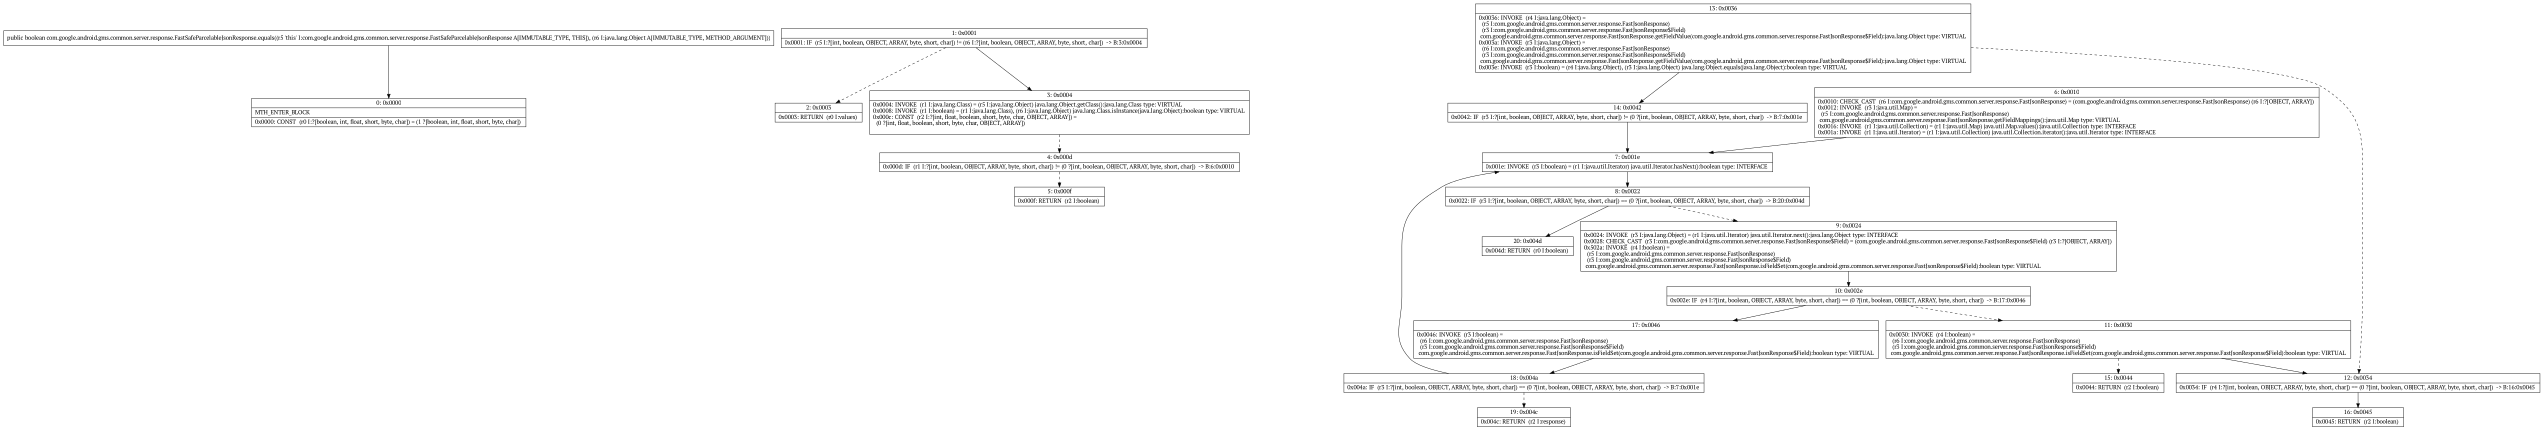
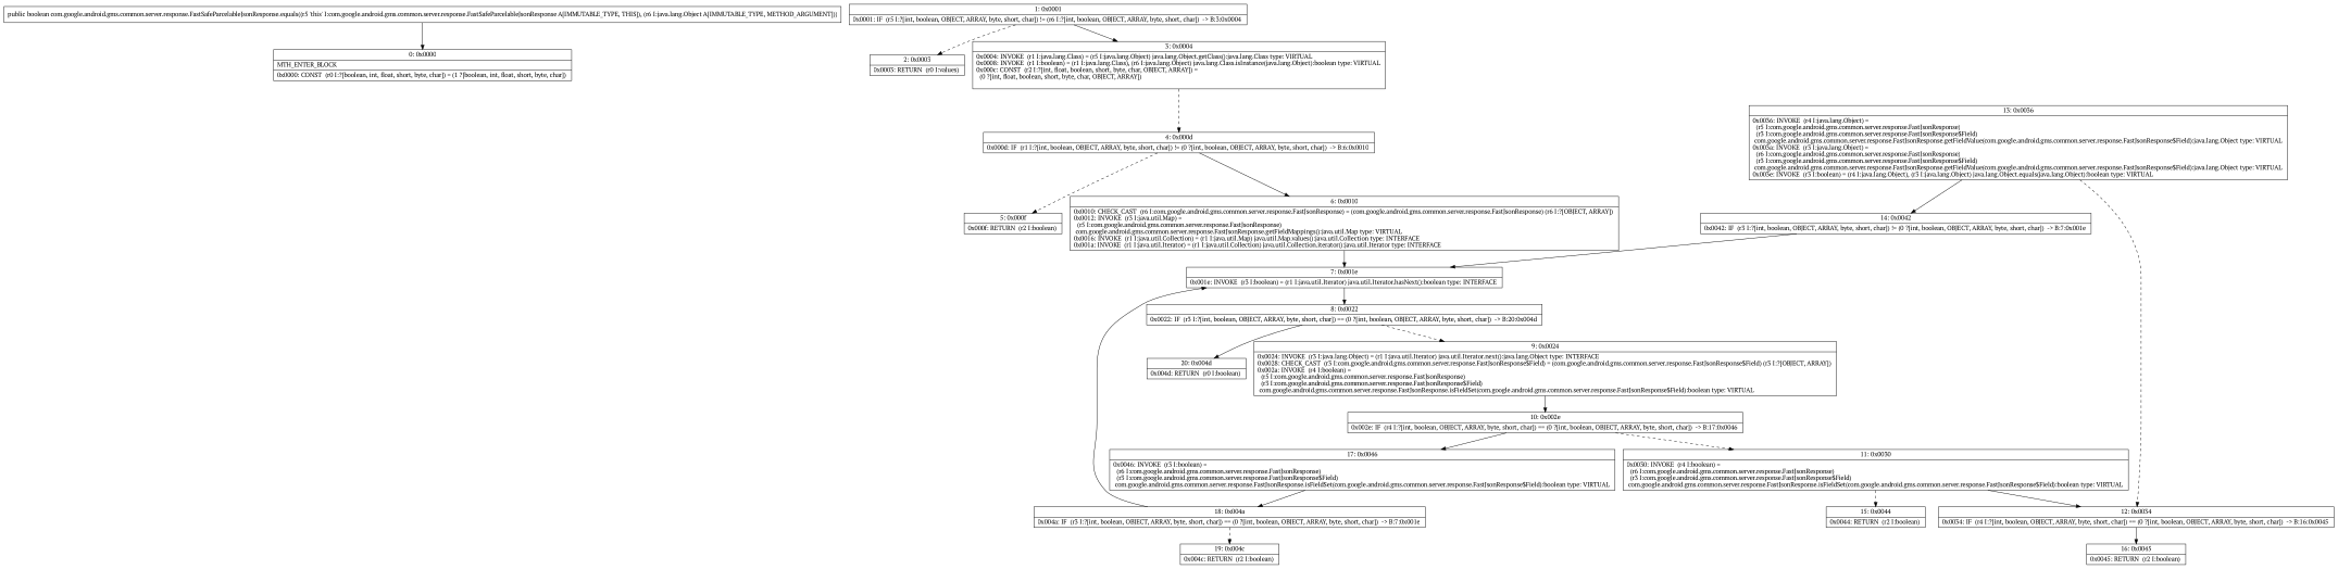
  digraph {
    fontname="PT Serif"
    node [fontname="PT Serif" shape=record]
    edge [fontname="PT Serif"]
    n1 [label="{0\:\ 0x0000|MTH_ENTER_BLOCK\l|0x0000: CONST  (r0 I:?[boolean, int, float, short, byte, char]) = (1 ?[boolean, int, float, short, byte, char]) \l}"]
    n2 [label="{1\:\ 0x0001|0x0001: IF  (r5 I:?[int, boolean, OBJECT, ARRAY, byte, short, char]) != (r6 I:?[int, boolean, OBJECT, ARRAY, byte, short, char])  \-\> B:3:0x0004 \l}"]
    n3 [label="{2\:\ 0x0003|0x0003: RETURN  (r0 I:values) \l}"]
    n4 [label="{3\:\ 0x0004|0x0004: INVOKE  (r1 I:java.lang.Class) = (r5 I:java.lang.Object) java.lang.Object.getClass():java.lang.Class type: VIRTUAL \l0x0008: INVOKE  (r1 I:boolean) = (r1 I:java.lang.Class), (r6 I:java.lang.Object) java.lang.Class.isInstance(java.lang.Object):boolean type: VIRTUAL \l0x000c: CONST  (r2 I:?[int, float, boolean, short, byte, char, OBJECT, ARRAY]) = \l  (0 ?[int, float, boolean, short, byte, char, OBJECT, ARRAY])\l \l}"]
    n5 [label="{4\:\ 0x000d|0x000d: IF  (r1 I:?[int, boolean, OBJECT, ARRAY, byte, short, char]) != (0 ?[int, boolean, OBJECT, ARRAY, byte, short, char])  \-\> B:6:0x0010 \l}"]
    n6 [label="{5\:\ 0x000f|0x000f: RETURN  (r2 I:boolean) \l}"]
    n7 [label="{6\:\ 0x0010|0x0010: CHECK_CAST  (r6 I:com.google.android.gms.common.server.response.FastJsonResponse) = (com.google.android.gms.common.server.response.FastJsonResponse) (r6 I:?[OBJECT, ARRAY]) \l0x0012: INVOKE  (r3 I:java.util.Map) = \l  (r5 I:com.google.android.gms.common.server.response.FastJsonResponse)\l com.google.android.gms.common.server.response.FastJsonResponse.getFieldMappings():java.util.Map type: VIRTUAL \l0x0016: INVOKE  (r1 I:java.util.Collection) = (r1 I:java.util.Map) java.util.Map.values():java.util.Collection type: INTERFACE \l0x001a: INVOKE  (r1 I:java.util.Iterator) = (r1 I:java.util.Collection) java.util.Collection.iterator():java.util.Iterator type: INTERFACE \l}"]
    n8 [label="{7\:\ 0x001e|0x001e: INVOKE  (r3 I:boolean) = (r1 I:java.util.Iterator) java.util.Iterator.hasNext():boolean type: INTERFACE \l}"]
    n9 [label="{8\:\ 0x0022|0x0022: IF  (r3 I:?[int, boolean, OBJECT, ARRAY, byte, short, char]) == (0 ?[int, boolean, OBJECT, ARRAY, byte, short, char])  \-\> B:20:0x004d \l}"]
-   n10 [label="{9\:\ 0x0024|0x0024: INVOKE  (r3 I:java.lang.Object) = (r1 I:java.util.Iterator) java.util.Iterator.next():java.lang.Object type: INTERFACE \l0x0028: CHECK_CAST  (r3 I:com.google.android.gms.common.server.response.FastJsonResponse$Field) = (com.google.android.gms.common.server.response.FastJsonResponse$Field) (r3 I:?[OBJECT, ARRAY]) \l0x502a: INVOKE  (r4 I:boolean) = \l  (r5 I:com.google.android.gms.common.server.response.FastJsonResponse)\l  (r3 I:com.google.android.gms.common.server.response.FastJsonResponse$Field)\l com.google.android.gms.common.server.response.FastJsonResponse.isFieldSet(com.google.android.gms.common.server.response.FastJsonResponse$Field):boolean type: VIRTUAL \l}"]
+   n10 [label="{9\:\ 0x0024|0x0024: INVOKE  (r3 I:java.lang.Object) = (r1 I:java.util.Iterator) java.util.Iterator.next():java.lang.Object type: INTERFACE \l0x0028: CHECK_CAST  (r3 I:com.google.android.gms.common.server.response.FastJsonResponse$Field) = (com.google.android.gms.common.server.response.FastJsonResponse$Field) (r3 I:?[OBJECT, ARRAY]) \l0x002a: INVOKE  (r4 I:boolean) = \l  (r5 I:com.google.android.gms.common.server.response.FastJsonResponse)\l  (r3 I:com.google.android.gms.common.server.response.FastJsonResponse$Field)\l com.google.android.gms.common.server.response.FastJsonResponse.isFieldSet(com.google.android.gms.common.server.response.FastJsonResponse$Field):boolean type: VIRTUAL \l}"]
    n11 [label="{20\:\ 0x004d|0x004d: RETURN  (r0 I:boolean) \l}"]
    n12 [label="{10\:\ 0x002e|0x002e: IF  (r4 I:?[int, boolean, OBJECT, ARRAY, byte, short, char]) == (0 ?[int, boolean, OBJECT, ARRAY, byte, short, char])  \-\> B:17:0x0046 \l}"]
    n13 [label="{11\:\ 0x0030|0x0030: INVOKE  (r4 I:boolean) = \l  (r6 I:com.google.android.gms.common.server.response.FastJsonResponse)\l  (r3 I:com.google.android.gms.common.server.response.FastJsonResponse$Field)\l com.google.android.gms.common.server.response.FastJsonResponse.isFieldSet(com.google.android.gms.common.server.response.FastJsonResponse$Field):boolean type: VIRTUAL \l}"]
    n14 [label="{17\:\ 0x0046|0x0046: INVOKE  (r3 I:boolean) = \l  (r6 I:com.google.android.gms.common.server.response.FastJsonResponse)\l  (r3 I:com.google.android.gms.common.server.response.FastJsonResponse$Field)\l com.google.android.gms.common.server.response.FastJsonResponse.isFieldSet(com.google.android.gms.common.server.response.FastJsonResponse$Field):boolean type: VIRTUAL \l}"]
    n15 [label="{12\:\ 0x0034|0x0034: IF  (r4 I:?[int, boolean, OBJECT, ARRAY, byte, short, char]) == (0 ?[int, boolean, OBJECT, ARRAY, byte, short, char])  \-\> B:16:0x0045 \l}"]
    n16 [label="{15\:\ 0x0044|0x0044: RETURN  (r2 I:boolean) \l}"]
    n17 [label="{18\:\ 0x004a|0x004a: IF  (r3 I:?[int, boolean, OBJECT, ARRAY, byte, short, char]) == (0 ?[int, boolean, OBJECT, ARRAY, byte, short, char])  \-\> B:7:0x001e \l}"]
    n18 [label="{16\:\ 0x0045|0x0045: RETURN  (r2 I:boolean) \l}"]
    n19 [label="{13\:\ 0x0036|0x0036: INVOKE  (r4 I:java.lang.Object) = \l  (r5 I:com.google.android.gms.common.server.response.FastJsonResponse)\l  (r3 I:com.google.android.gms.common.server.response.FastJsonResponse$Field)\l com.google.android.gms.common.server.response.FastJsonResponse.getFieldValue(com.google.android.gms.common.server.response.FastJsonResponse$Field):java.lang.Object type: VIRTUAL \l0x003a: INVOKE  (r3 I:java.lang.Object) = \l  (r6 I:com.google.android.gms.common.server.response.FastJsonResponse)\l  (r3 I:com.google.android.gms.common.server.response.FastJsonResponse$Field)\l com.google.android.gms.common.server.response.FastJsonResponse.getFieldValue(com.google.android.gms.common.server.response.FastJsonResponse$Field):java.lang.Object type: VIRTUAL \l0x003e: INVOKE  (r3 I:boolean) = (r4 I:java.lang.Object), (r3 I:java.lang.Object) java.lang.Object.equals(java.lang.Object):boolean type: VIRTUAL \l}"]
    n20 [label="{14\:\ 0x0042|0x0042: IF  (r3 I:?[int, boolean, OBJECT, ARRAY, byte, short, char]) != (0 ?[int, boolean, OBJECT, ARRAY, byte, short, char])  \-\> B:7:0x001e \l}"]
-   n21 [label="{19\:\ 0x004c|0x004c: RETURN  (r2 I:response) \l}"]
+   n21 [label="{19\:\ 0x004c|0x004c: RETURN  (r2 I:boolean) \l}"]
    n22 [label="{public boolean com.google.android.gms.common.server.response.FastSafeParcelableJsonResponse.equals((r5 'this' I:com.google.android.gms.common.server.response.FastSafeParcelableJsonResponse A[IMMUTABLE_TYPE, THIS]), (r6 I:java.lang.Object A[IMMUTABLE_TYPE, METHOD_ARGUMENT])) }"]
    n2 -> n3 [style=dashed]
    n2 -> n4
    n4 -> n5 [style=dashed]
    n5 -> n6 [style=dashed]
+   n5 -> n7
    n7 -> n8
    n8 -> n9
    n9 -> n10 [style=dashed]
    n9 -> n11
    n10 -> n12
    n12 -> n13 [style=dashed]
    n12 -> n14
    n13 -> n15
    n13 -> n16 [style=dashed]
    n14 -> n17
    n15 -> n18
    n17 -> n8
    n17 -> n21 [style=dashed]
    n19 -> n15 [style=dashed]
    n19 -> n20
    n20 -> n8
    n22 -> n1
  }
